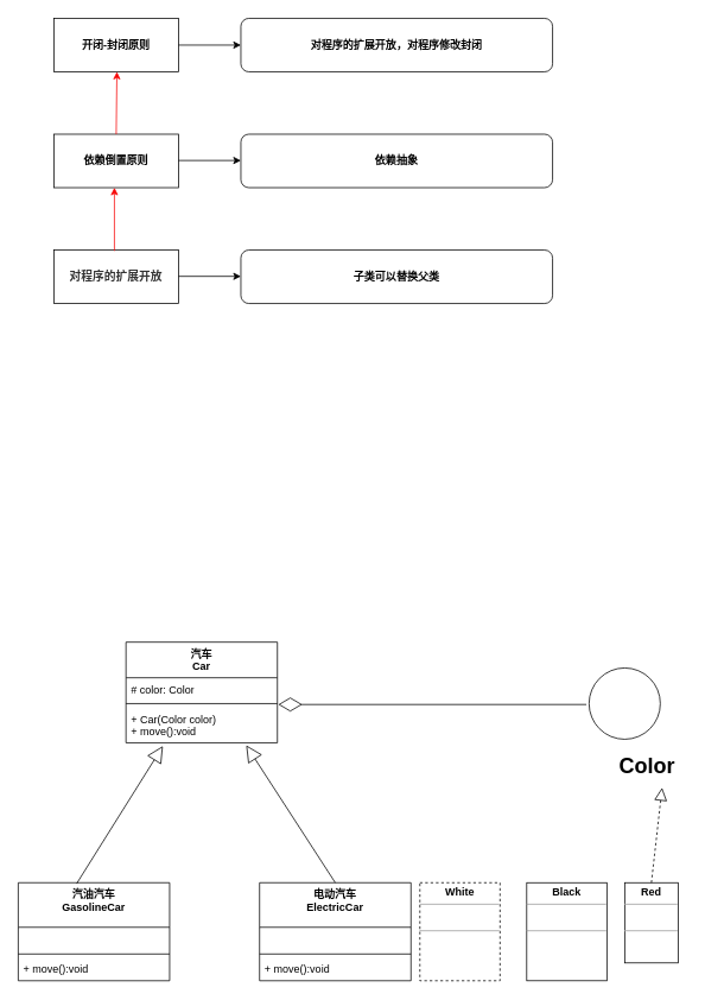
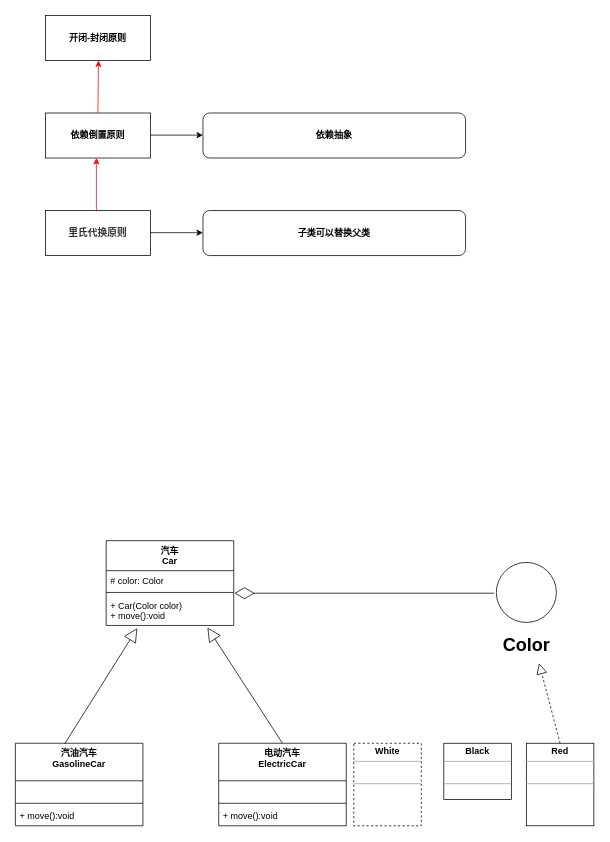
  <mxCell id="0" />
  <mxCell id="1" parent="0" />
  <mxCell id="2" value="&lt;b&gt;开闭-封闭原则&lt;/b&gt;" style="rounded=0;whiteSpace=wrap;html=1;" parent="1" vertex="1"><mxGeometry x="60" y="20" width="140" height="60" as="geometry" /></mxCell>
  <mxCell id="3" value="&lt;b&gt;依赖倒置原则&lt;/b&gt;" style="rounded=0;whiteSpace=wrap;html=1;" parent="1" vertex="1"><mxGeometry x="60" y="150" width="140" height="60" as="geometry" /></mxCell>
- <mxCell id="4" value="&lt;strong style=&quot;border: 0px; margin: 0px; padding: 0px; color: rgb(51, 51, 51); font-family: &amp;quot;Helvetica Neue&amp;quot;, Helvetica, &amp;quot;PingFang SC&amp;quot;, &amp;quot;Hiragino Sans GB&amp;quot;, &amp;quot;Microsoft YaHei&amp;quot;, &amp;quot;Noto Sans CJK SC&amp;quot;, &amp;quot;WenQuanYi Micro Hei&amp;quot;, Arial, sans-serif; font-size: 13px; text-align: start; background-color: rgb(255, 255, 255);&quot;&gt;对程序的扩展开放&lt;/strong&gt;" style="rounded=0;whiteSpace=wrap;html=1;" parent="1" vertex="1"><mxGeometry x="60" y="280" width="140" height="60" as="geometry" /></mxCell>
+ <mxCell id="4" value="&lt;strong style=&quot;border: 0px; margin: 0px; padding: 0px; color: rgb(51, 51, 51); font-family: &amp;quot;Helvetica Neue&amp;quot;, Helvetica, &amp;quot;PingFang SC&amp;quot;, &amp;quot;Hiragino Sans GB&amp;quot;, &amp;quot;Microsoft YaHei&amp;quot;, &amp;quot;Noto Sans CJK SC&amp;quot;, &amp;quot;WenQuanYi Micro Hei&amp;quot;, Arial, sans-serif; font-size: 13px; text-align: start; background-color: rgb(255, 255, 255);&quot;&gt;里氏代换原则&lt;/strong&gt;" style="rounded=0;whiteSpace=wrap;html=1;" parent="1" vertex="1"><mxGeometry x="60" y="280" width="140" height="60" as="geometry" /></mxCell>
  <mxCell id="5" value="" style="endArrow=classic;html=1;rounded=0;strokeColor=#f70808;" parent="1" edge="1"><mxGeometry width="50" height="50" relative="1" as="geometry"><mxPoint x="128" y="281" as="sourcePoint" /><mxPoint x="128" y="210" as="targetPoint" /></mxGeometry></mxCell>
  <mxCell id="6" value="" style="endArrow=classic;html=1;rounded=0;exitX=0.5;exitY=0;exitDx=0;exitDy=0;strokeColor=#f70808;" parent="1" source="3" edge="1"><mxGeometry width="50" height="50" relative="1" as="geometry"><mxPoint x="129.2" y="151.38" as="sourcePoint" /><mxPoint x="130.8" y="80" as="targetPoint" /></mxGeometry></mxCell>
- <mxCell id="7" value="&lt;b&gt;对程序的扩展开放，对程序修改封闭&lt;/b&gt;" style="rounded=1;whiteSpace=wrap;html=1;" parent="1" vertex="1"><mxGeometry x="270" y="20" width="350" height="60" as="geometry" /></mxCell>
  <mxCell id="8" value="&lt;b&gt;依赖抽象&lt;/b&gt;" style="rounded=1;whiteSpace=wrap;html=1;" parent="1" vertex="1"><mxGeometry x="270" y="150" width="350" height="60" as="geometry" /></mxCell>
  <mxCell id="9" value="&lt;b&gt;子类可以替换父类&lt;/b&gt;" style="rounded=1;whiteSpace=wrap;html=1;" parent="1" vertex="1"><mxGeometry x="270" y="280" width="350" height="60" as="geometry" /></mxCell>
- <mxCell id="10" value="" style="endArrow=classic;html=1;rounded=0;entryX=0;entryY=0.5;entryDx=0;entryDy=0;exitX=1;exitY=0.5;exitDx=0;exitDy=0;" parent="1" source="2" target="7" edge="1"><mxGeometry width="50" height="50" relative="1" as="geometry"><mxPoint x="200" y="70" as="sourcePoint" /><mxPoint x="250" y="20" as="targetPoint" /></mxGeometry></mxCell>
  <mxCell id="11" value="" style="endArrow=classic;html=1;rounded=0;entryX=0;entryY=0.5;entryDx=0;entryDy=0;exitX=1;exitY=0.5;exitDx=0;exitDy=0;" parent="1" edge="1"><mxGeometry width="50" height="50" relative="1" as="geometry"><mxPoint x="200" y="179.5" as="sourcePoint" /><mxPoint x="270" y="179.5" as="targetPoint" /></mxGeometry></mxCell>
  <mxCell id="12" value="" style="endArrow=classic;html=1;rounded=0;entryX=0;entryY=0.5;entryDx=0;entryDy=0;exitX=1;exitY=0.5;exitDx=0;exitDy=0;" parent="1" edge="1"><mxGeometry width="50" height="50" relative="1" as="geometry"><mxPoint x="200" y="309.5" as="sourcePoint" /><mxPoint x="270" y="309.5" as="targetPoint" /></mxGeometry></mxCell>
  <mxCell id="13" value="汽车&lt;br&gt;Car" style="swimlane;fontStyle=1;align=center;verticalAlign=top;childLayout=stackLayout;horizontal=1;startSize=40;horizontalStack=0;resizeParent=1;resizeParentMax=0;resizeLast=0;collapsible=1;marginBottom=0;whiteSpace=wrap;html=1;" parent="1" vertex="1"><mxGeometry x="141" y="720" width="170" height="113" as="geometry"><mxRectangle x="90" y="485" width="60" height="40" as="alternateBounds" /></mxGeometry></mxCell>
  <mxCell id="14" value="# color: Color" style="text;strokeColor=none;fillColor=none;align=left;verticalAlign=top;spacingLeft=4;spacingRight=4;overflow=hidden;rotatable=0;points=[[0,0.5],[1,0.5]];portConstraint=eastwest;whiteSpace=wrap;html=1;" parent="13" vertex="1"><mxGeometry y="40" width="170" height="25" as="geometry" /></mxCell>
  <mxCell id="15" value="" style="line;strokeWidth=1;fillColor=none;align=left;verticalAlign=middle;spacingTop=-1;spacingLeft=3;spacingRight=3;rotatable=0;labelPosition=right;points=[];portConstraint=eastwest;strokeColor=inherit;" parent="13" vertex="1"><mxGeometry y="65" width="170" height="8" as="geometry" /></mxCell>
  <mxCell id="16" value="+ Car(Color color)&lt;br&gt;+ move():void" style="text;strokeColor=none;fillColor=none;align=left;verticalAlign=top;spacingLeft=4;spacingRight=4;overflow=hidden;rotatable=0;points=[[0,0.5],[1,0.5]];portConstraint=eastwest;whiteSpace=wrap;html=1;" parent="13" vertex="1"><mxGeometry y="73" width="170" height="40" as="geometry" /></mxCell>
  <mxCell id="17" value="汽油汽车&lt;br&gt;GasolineCar" style="swimlane;fontStyle=1;align=center;verticalAlign=top;childLayout=stackLayout;horizontal=1;startSize=50;horizontalStack=0;resizeParent=1;resizeParentMax=0;resizeLast=0;collapsible=1;marginBottom=0;whiteSpace=wrap;html=1;" parent="1" vertex="1"><mxGeometry x="20" y="990" width="170" height="110" as="geometry" /></mxCell>
  <mxCell id="18" value="&amp;nbsp;&amp;nbsp;&lt;br&gt;" style="text;strokeColor=none;fillColor=none;align=left;verticalAlign=top;spacingLeft=4;spacingRight=4;overflow=hidden;rotatable=0;points=[[0,0.5],[1,0.5]];portConstraint=eastwest;whiteSpace=wrap;html=1;" parent="17" vertex="1"><mxGeometry y="50" width="170" height="26" as="geometry" /></mxCell>
  <mxCell id="19" value="" style="line;strokeWidth=1;fillColor=none;align=left;verticalAlign=middle;spacingTop=-1;spacingLeft=3;spacingRight=3;rotatable=0;labelPosition=right;points=[];portConstraint=eastwest;strokeColor=inherit;" parent="17" vertex="1"><mxGeometry y="76" width="170" height="8" as="geometry" /></mxCell>
  <mxCell id="20" value="+ move():void" style="text;strokeColor=none;fillColor=none;align=left;verticalAlign=top;spacingLeft=4;spacingRight=4;overflow=hidden;rotatable=0;points=[[0,0.5],[1,0.5]];portConstraint=eastwest;whiteSpace=wrap;html=1;" parent="17" vertex="1"><mxGeometry y="84" width="170" height="26" as="geometry" /></mxCell>
  <mxCell id="21" value="电动汽车&lt;br&gt;ElectricCar" style="swimlane;fontStyle=1;align=center;verticalAlign=top;childLayout=stackLayout;horizontal=1;startSize=50;horizontalStack=0;resizeParent=1;resizeParentMax=0;resizeLast=0;collapsible=1;marginBottom=0;whiteSpace=wrap;html=1;" parent="1" vertex="1"><mxGeometry x="291" y="990" width="170" height="110" as="geometry" /></mxCell>
  <mxCell id="22" value="&amp;nbsp;&amp;nbsp;&lt;br&gt;" style="text;strokeColor=none;fillColor=none;align=left;verticalAlign=top;spacingLeft=4;spacingRight=4;overflow=hidden;rotatable=0;points=[[0,0.5],[1,0.5]];portConstraint=eastwest;whiteSpace=wrap;html=1;" parent="21" vertex="1"><mxGeometry y="50" width="170" height="26" as="geometry" /></mxCell>
  <mxCell id="23" value="" style="line;strokeWidth=1;fillColor=none;align=left;verticalAlign=middle;spacingTop=-1;spacingLeft=3;spacingRight=3;rotatable=0;labelPosition=right;points=[];portConstraint=eastwest;strokeColor=inherit;" parent="21" vertex="1"><mxGeometry y="76" width="170" height="8" as="geometry" /></mxCell>
  <mxCell id="24" value="+ move():void" style="text;strokeColor=none;fillColor=none;align=left;verticalAlign=top;spacingLeft=4;spacingRight=4;overflow=hidden;rotatable=0;points=[[0,0.5],[1,0.5]];portConstraint=eastwest;whiteSpace=wrap;html=1;" parent="21" vertex="1"><mxGeometry y="84" width="170" height="26" as="geometry" /></mxCell>
  <mxCell id="25" value="" style="endArrow=block;endSize=16;endFill=0;html=1;rounded=0;exitX=0.38;exitY=0.009;exitDx=0;exitDy=0;exitPerimeter=0;entryX=0.244;entryY=1.09;entryDx=0;entryDy=0;entryPerimeter=0;" parent="1" target="16" edge="1"><mxGeometry width="160" relative="1" as="geometry"><mxPoint x="85.6" y="990.99" as="sourcePoint" /><mxPoint x="201" y="850" as="targetPoint" /></mxGeometry></mxCell>
  <mxCell id="26" value="" style="endArrow=block;endSize=16;endFill=0;html=1;rounded=0;entryX=0.794;entryY=1.07;entryDx=0;entryDy=0;entryPerimeter=0;exitX=0.5;exitY=0;exitDx=0;exitDy=0;" parent="1" source="21" target="16" edge="1"><mxGeometry x="0.077" y="97" width="160" relative="1" as="geometry"><mxPoint x="371" y="970" as="sourcePoint" /><mxPoint x="531" y="970" as="targetPoint" /><mxPoint as="offset" /></mxGeometry></mxCell>
  <mxCell id="27" value="&lt;p style=&quot;margin:0px;margin-top:4px;text-align:center;&quot;&gt;&lt;b&gt;White&lt;/b&gt;&lt;/p&gt;&lt;hr size=&quot;1&quot;&gt;&lt;br&gt;&lt;div style=&quot;height:2px;&quot;&gt;&lt;/div&gt;&lt;hr size=&quot;1&quot;&gt;&lt;div style=&quot;height:2px;&quot;&gt;&lt;/div&gt;&lt;div style=&quot;height:2px;&quot;&gt;&lt;br&gt;&lt;/div&gt;&lt;div style=&quot;height:2px;&quot;&gt;&lt;br&gt;&lt;/div&gt;&lt;div style=&quot;height:2px;&quot;&gt;&lt;br&gt;&lt;/div&gt;" style="verticalAlign=top;align=left;overflow=fill;fontSize=12;fontFamily=Helvetica;html=1;whiteSpace=wrap;dashed=1;" parent="1" vertex="1"><mxGeometry x="471" y="990" width="90" height="110" as="geometry" /></mxCell>
- <mxCell id="28" value="&lt;p style=&quot;margin:0px;margin-top:4px;text-align:center;&quot;&gt;&lt;b&gt;Black&lt;/b&gt;&lt;/p&gt;&lt;hr size=&quot;1&quot;&gt;&lt;br&gt;&lt;div style=&quot;height:2px;&quot;&gt;&lt;/div&gt;&lt;hr size=&quot;1&quot;&gt;&lt;div style=&quot;height:2px;&quot;&gt;&lt;/div&gt;&lt;div style=&quot;height:2px;&quot;&gt;&lt;br&gt;&lt;/div&gt;&lt;div style=&quot;height:2px;&quot;&gt;&lt;br&gt;&lt;/div&gt;" style="verticalAlign=top;align=left;overflow=fill;fontSize=12;fontFamily=Helvetica;html=1;whiteSpace=wrap;" parent="1" vertex="1"><mxGeometry x="591" y="990" width="90" height="110" as="geometry" /></mxCell>
- <mxCell id="29" value="&lt;p style=&quot;margin:0px;margin-top:4px;text-align:center;&quot;&gt;&lt;b&gt;Red&lt;/b&gt;&lt;/p&gt;&lt;hr size=&quot;1&quot;&gt;&lt;br&gt;&lt;div style=&quot;height:2px;&quot;&gt;&lt;/div&gt;&lt;hr size=&quot;1&quot;&gt;&lt;div style=&quot;height:2px;&quot;&gt;&lt;/div&gt;&lt;div style=&quot;height:2px;&quot;&gt;&lt;br&gt;&lt;/div&gt;&lt;div style=&quot;height:2px;&quot;&gt;&lt;br&gt;&lt;/div&gt;" style="verticalAlign=top;align=left;overflow=fill;fontSize=12;fontFamily=Helvetica;html=1;whiteSpace=wrap;" parent="1" vertex="1"><mxGeometry x="701" y="990" width="60" height="90" as="geometry" /></mxCell>
+ <mxCell id="28" value="&lt;p style=&quot;margin:0px;margin-top:4px;text-align:center;&quot;&gt;&lt;b&gt;Black&lt;/b&gt;&lt;/p&gt;&lt;hr size=&quot;1&quot;&gt;&lt;br&gt;&lt;div style=&quot;height:2px;&quot;&gt;&lt;/div&gt;&lt;hr size=&quot;1&quot;&gt;&lt;div style=&quot;height:2px;&quot;&gt;&lt;/div&gt;&lt;div style=&quot;height:2px;&quot;&gt;&lt;br&gt;&lt;/div&gt;&lt;div style=&quot;height:2px;&quot;&gt;&lt;br&gt;&lt;/div&gt;" style="verticalAlign=top;align=left;overflow=fill;fontSize=12;fontFamily=Helvetica;html=1;whiteSpace=wrap;" parent="1" vertex="1"><mxGeometry x="591" y="990" width="90" height="75" as="geometry" /></mxCell>
+ <mxCell id="29" value="&lt;p style=&quot;margin:0px;margin-top:4px;text-align:center;&quot;&gt;&lt;b&gt;Red&lt;/b&gt;&lt;/p&gt;&lt;hr size=&quot;1&quot;&gt;&lt;br&gt;&lt;div style=&quot;height:2px;&quot;&gt;&lt;/div&gt;&lt;hr size=&quot;1&quot;&gt;&lt;div style=&quot;height:2px;&quot;&gt;&lt;/div&gt;&lt;div style=&quot;height:2px;&quot;&gt;&lt;br&gt;&lt;/div&gt;&lt;div style=&quot;height:2px;&quot;&gt;&lt;br&gt;&lt;/div&gt;" style="verticalAlign=top;align=left;overflow=fill;fontSize=12;fontFamily=Helvetica;html=1;whiteSpace=wrap;" parent="1" vertex="1"><mxGeometry x="701" y="990" width="90" height="110" as="geometry" /></mxCell>
  <mxCell id="30" value="" style="endArrow=diamondThin;endFill=0;endSize=24;html=1;rounded=0;entryX=1.022;entryY=-0.08;entryDx=0;entryDy=0;entryPerimeter=0;" parent="1" edge="1"><mxGeometry width="160" relative="1" as="geometry"><mxPoint x="658" y="790" as="sourcePoint" /><mxPoint x="311.74" y="789.8" as="targetPoint" /><Array as="points"><mxPoint x="312" y="790" /></Array></mxGeometry></mxCell>
  <mxCell id="31" value="" style="ellipse;whiteSpace=wrap;html=1;aspect=fixed;" parent="1" vertex="1"><mxGeometry x="661" y="749" width="80" height="80" as="geometry" /></mxCell>
- <mxCell id="32" value="Color" style="text;strokeColor=none;fillColor=none;html=1;fontSize=24;fontStyle=1;verticalAlign=middle;align=center;" parent="1" vertex="1"><mxGeometry x="676" y="840" width="100" height="40" as="geometry" /></mxCell>
+ <mxCell id="32" value="Color" style="text;strokeColor=none;fillColor=none;html=1;fontSize=24;fontStyle=1;verticalAlign=middle;align=center;" parent="1" vertex="1"><mxGeometry x="651" y="840" width="100" height="40" as="geometry" /></mxCell>
  <mxCell id="33" value="" style="endArrow=block;dashed=1;endFill=0;endSize=12;html=1;rounded=0;exitX=0.5;exitY=0;exitDx=0;exitDy=0;entryX=0.67;entryY=1.085;entryDx=0;entryDy=0;entryPerimeter=0;" parent="1" source="29" target="32" edge="1"><mxGeometry width="160" relative="1" as="geometry"><mxPoint x="721" y="910" as="sourcePoint" /><mxPoint x="881" y="910" as="targetPoint" /></mxGeometry></mxCell>
